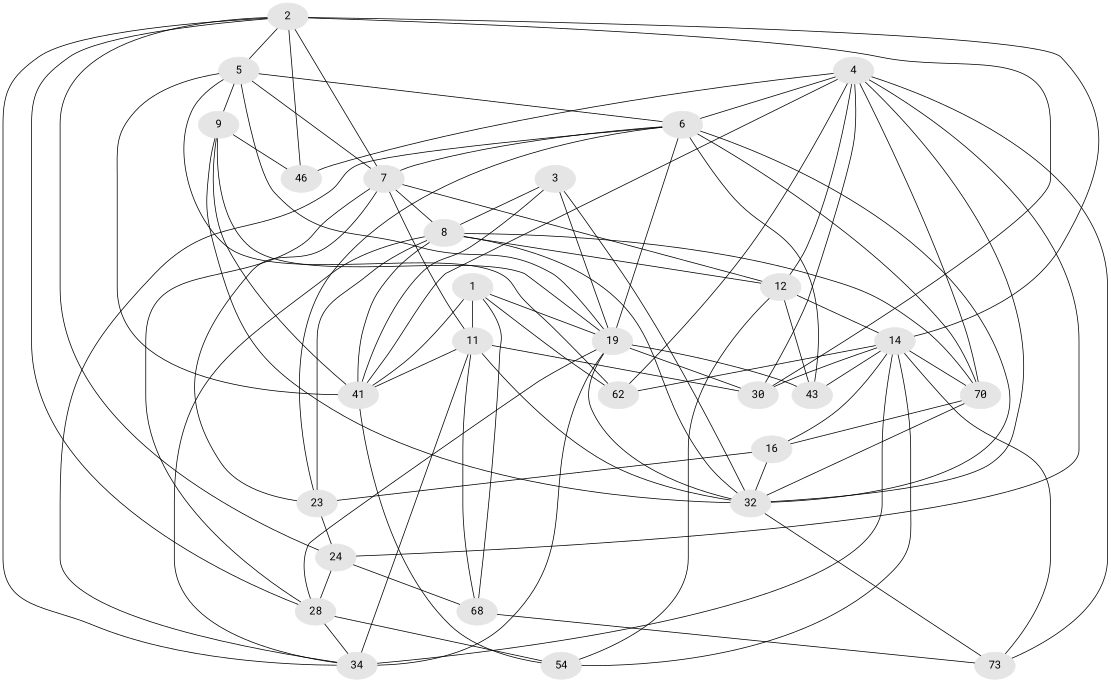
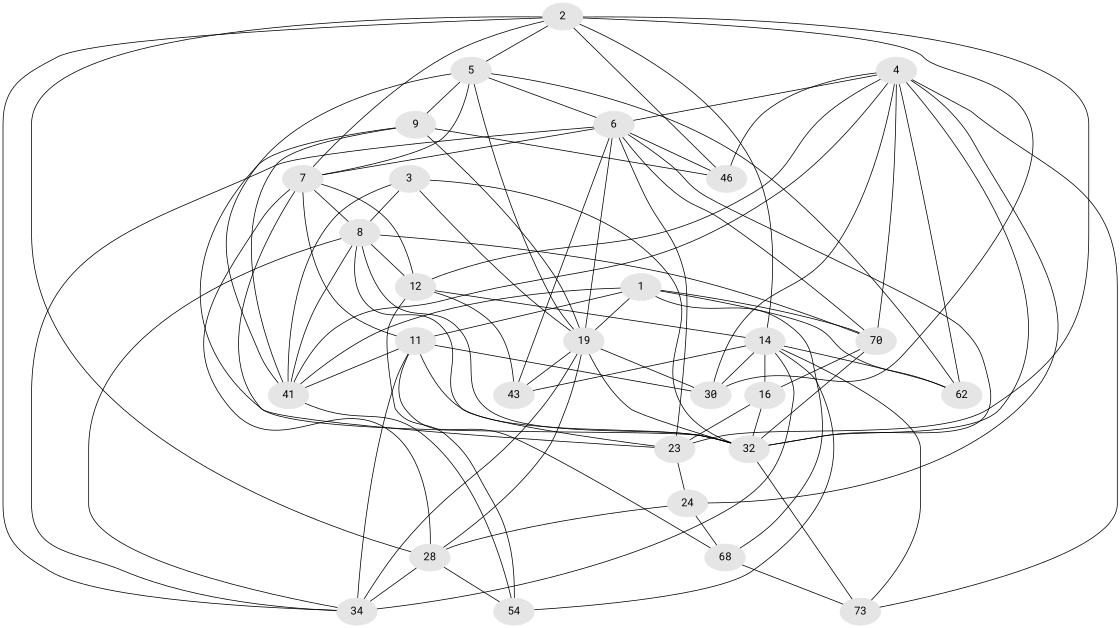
  graph {
    fontname="Roboto Mono"
    node [color=gray90 fontname="Roboto Mono" style=filled]
    edge [fontname="Roboto Mono"]
    1 [super="+47"]
    n2 [label=70 super="+36"]
    11 [super="+17+50"]
    19 [super="+20+31+42"]
    41 [super="+49+56+51"]
    68
    62
    32 [super="+40+58"]
    16
    30 [super="+69"]
    34 [super="+53"]
    28 [super="+45"]
    43
    54
    73
    2 [super="+29"]
    5 [super="+35+37"]
    7 [super="+71+18"]
    14 [super="+15"]
    23 [super="+65"]
    46
    6 [super="+27"]
    9 [super="+22"]
    8 [super="+13"]
    12 [super="+33+67"]
    24
    3
    4 [super="+21+26+25"]
-   14 -- n2
+   1 -- n2
    1 -- 11
    1 -- 19
    1 -- 41 [weight=2]
    1 -- 68
    1 -- 62
    n2 -- 32
    n2 -- 16
    11 -- 41 [weight=2]
    11 -- 68
    11 -- 32
    11 -- 30 [weight=2]
    11 -- 34 [weight=2]
    19 -- 32
    19 -- 30
    19 -- 34
    19 -- 28
    19 -- 43
    41 -- 54
    68 -- 73
    32 -- 73
    16 -- 32
    16 -- 23
    28 -- 34
    28 -- 54
    2 -- 30
    2 -- 34
    2 -- 28
    2 -- 5
    2 -- 7
    2 -- 14
-   2 -- 24
+   2 -- 23
    2 -- 46
    5 -- 19
    5 -- 41
    5 -- 62
    5 -- 7
    5 -- 6
    5 -- 9 [weight=2]
    7 -- 11
    7 -- 28
    7 -- 23
    7 -- 8
    7 -- 12
    14 -- 62
    14 -- 16
    14 -- 30
    14 -- 34
    14 -- 43
    14 -- 54
    14 -- 73
    23 -- 24
    6 -- n2
    6 -- 19
    6 -- 32
    6 -- 34
    6 -- 43
    6 -- 7
    6 -- 23
+   6 -- 46
    9 -- 19
    9 -- 41
    9 -- 32
    9 -- 46
    8 -- n2
    8 -- 41
    8 -- 32
    8 -- 34
    8 -- 23
    8 -- 12
    12 -- 43
    12 -- 54
    12 -- 14 [weight=2]
    24 -- 68
    24 -- 28
    3 -- 19
    3 -- 41
    3 -- 32
    3 -- 8
    4 -- n2
    4 -- 41
    4 -- 62
    4 -- 32
    4 -- 30
    4 -- 73
    4 -- 46
    4 -- 6
    4 -- 12
    4 -- 24
  }
